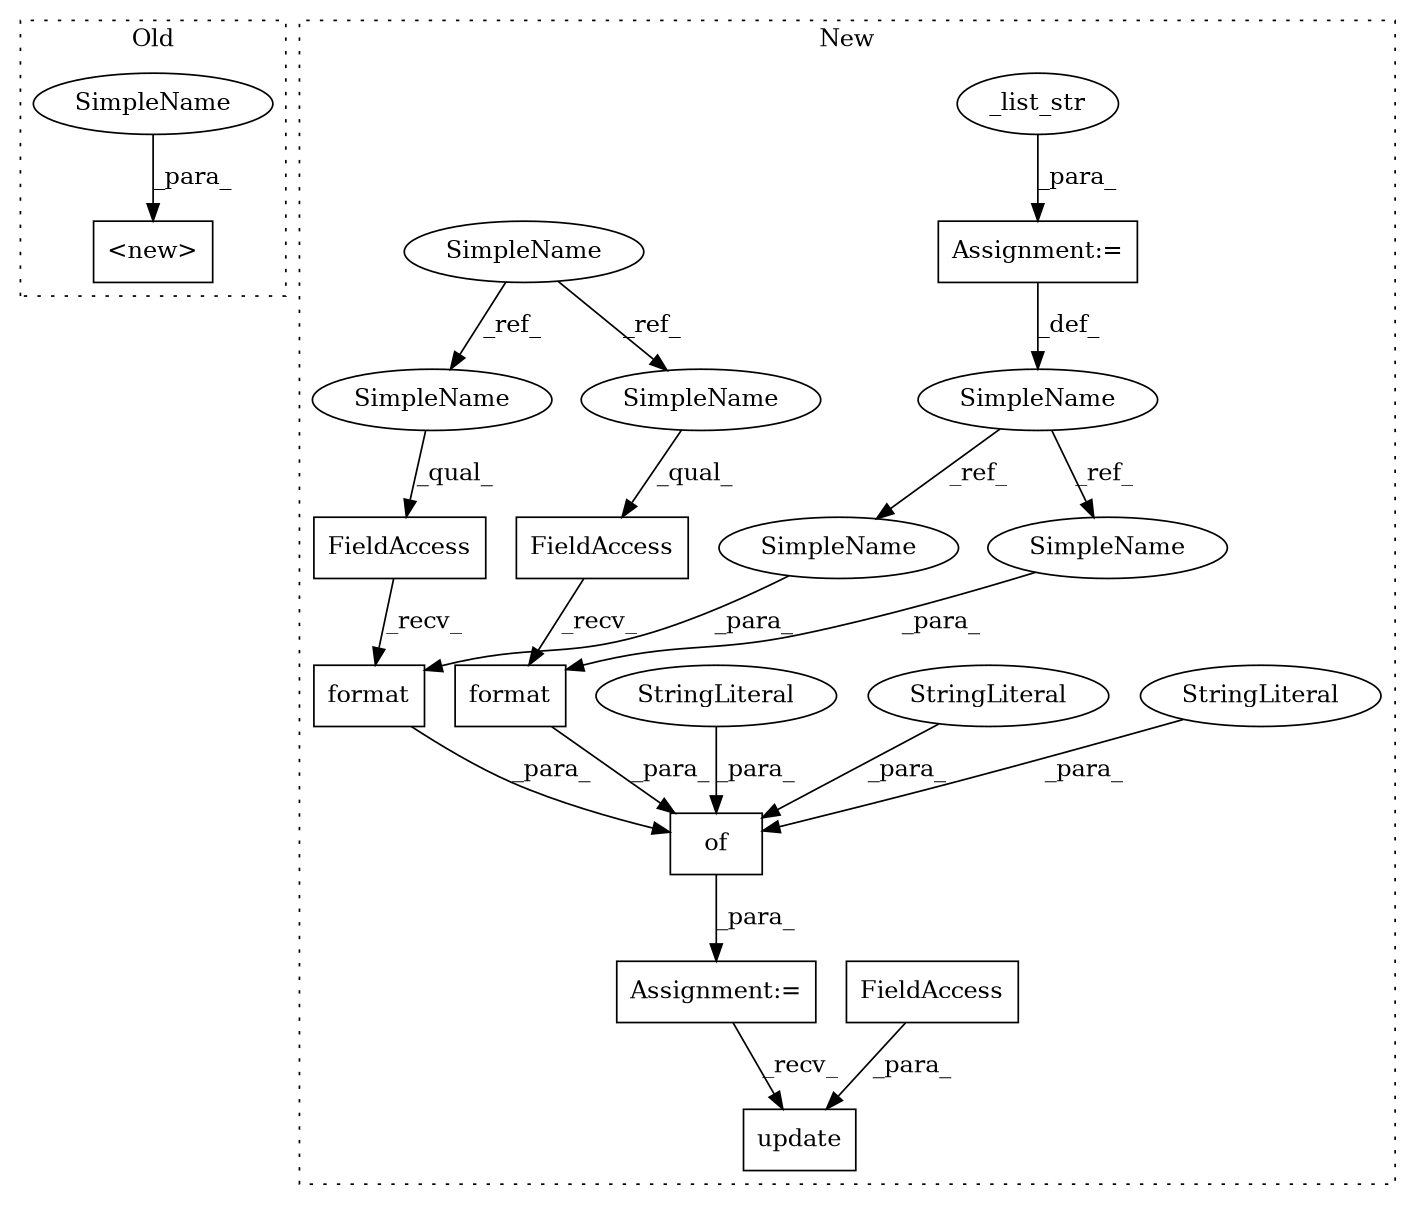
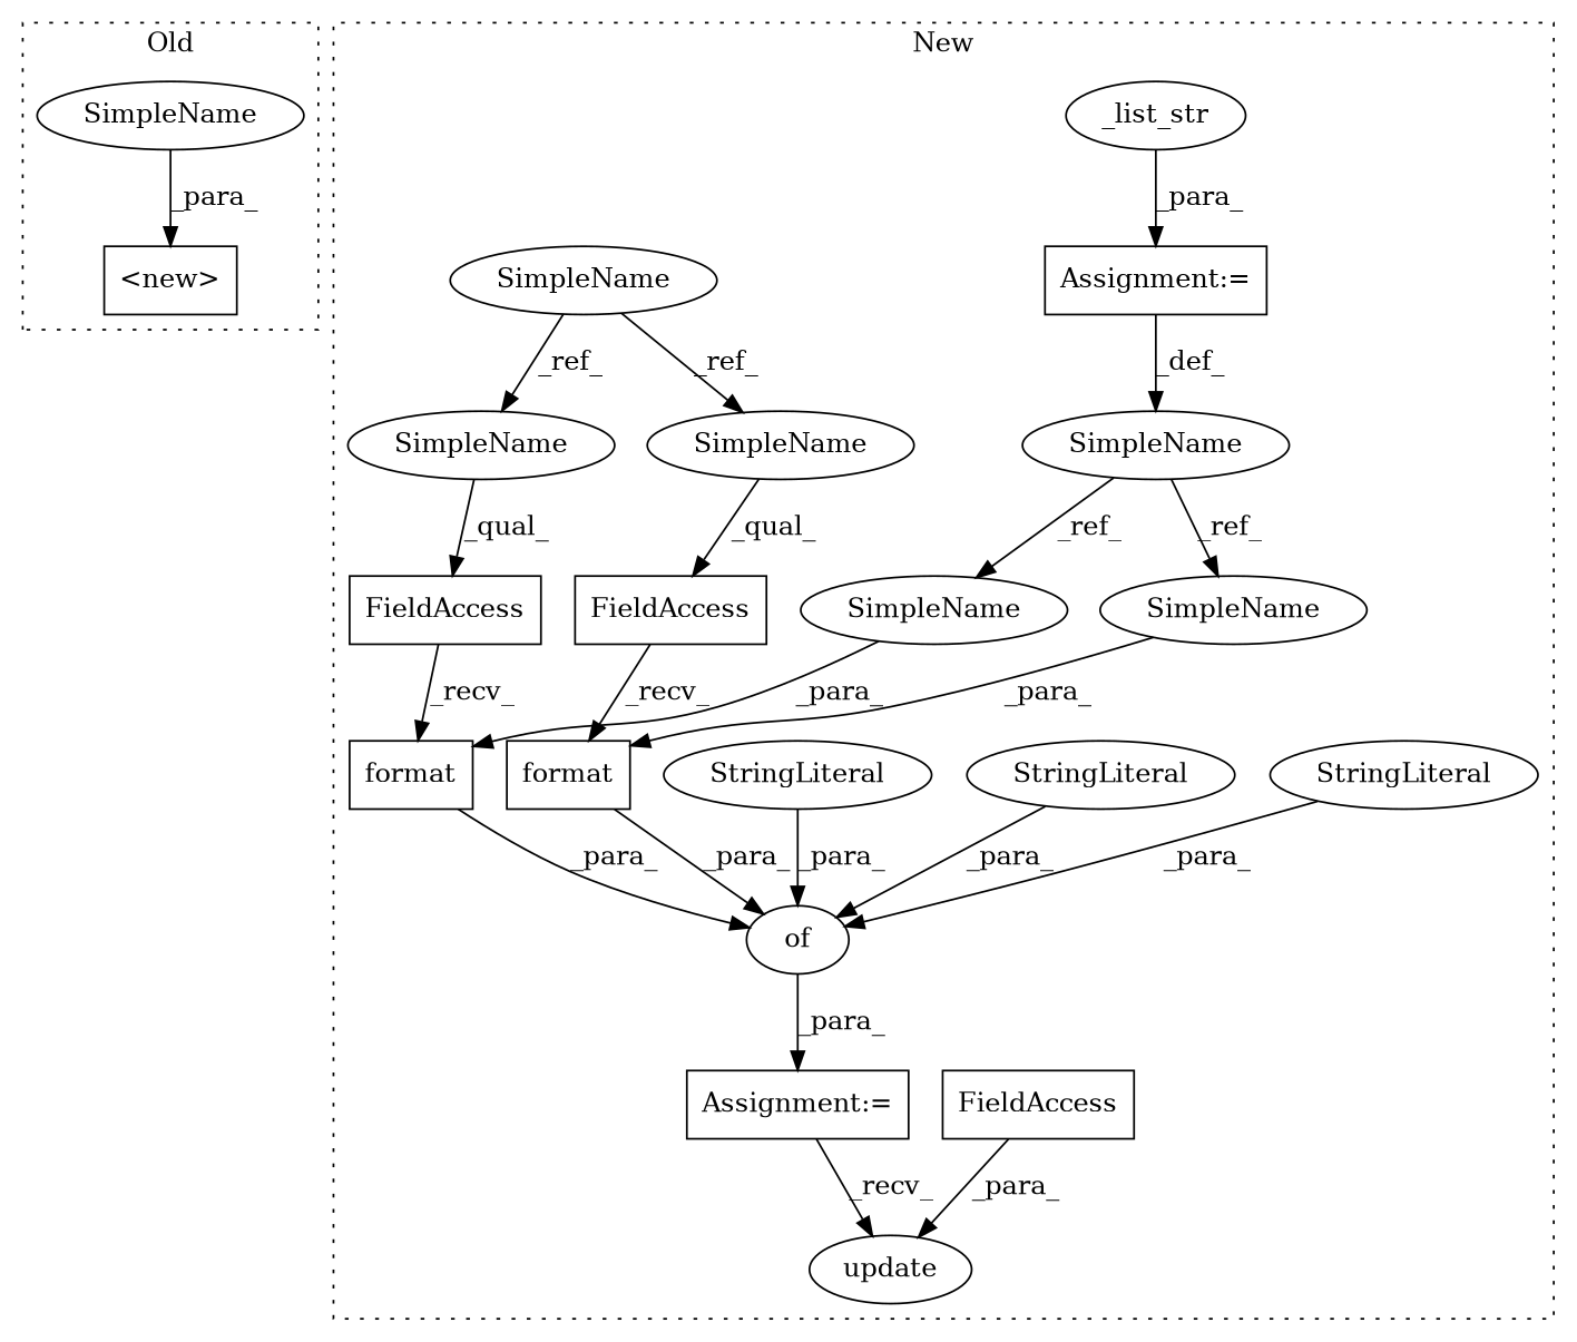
  digraph {
    node [a=42 l=3 s=7793 shape=ellipse]
    n1 [a=46 l="6,2" label="<new>" s="4914,4928" shape=box]
    n2 [label=SimpleName s=4920]
    n3 [a=32 l="7,1" label=format s="7814,7832" shape=box]
    n4 [a=7 l=1 label="Assignment:=" s=7777 shape=box]
-   n5 [a=32 l="7,1" label=update s="7961,7974" shape=box]
+   n5 [a=32 l="7,1" label=update s="7961,7974"]
    n6 [a=32 l="10,1" label=_list_str s="7728,7758"]
    n7 [a=22 l=20 label=FieldAccess shape=box]
    n8 [a=22 l=6 label=FieldAccess s=7968 shape=box]
-   n9 [a=32 l="3,1" label=of s="7782,7941" shape=box]
+   n9 [a=32 l="3,1" label=of s="7782,7941"]
    n10 [a=45 l=6 label=StringLiteral s=7914]
    n11 [a=45 l=7 label=StringLiteral s=7785]
    n12 [a=45 l=8 label=StringLiteral s=7834]
    n13 [a=7 l=1 label="Assignment:=" s=7727 shape=box]
    n14 [a=32 l="7,1" label=format s="7864,7912" shape=box]
    n15 [label=SimpleName s=7605]
    n16 [a=22 l=20 label=FieldAccess s=7843 shape=box]
    n17 [l=11 label=SimpleName s=7716]
    n18 [l=11 label=SimpleName s=7901]
    n19 [l=11 label=SimpleName s=7821]
    n20 [label=SimpleName s=7843]
    n21 [label=SimpleName]
    subgraph cluster_1 {
      label=Old
      style=dotted
      n1
      n2
    }
    subgraph cluster_2 {
      label=New
      style=dotted
      n3
      n4
      n5
      n6
      n7
      n8
      n9
      n10
      n11
      n12
      n13
      n14
      n15
      n16
      n17
      n18
      n19
      n20
      n21
    }
    n2 -> n1 [label=_para_]
    n3 -> n9 [label=_para_]
    n4 -> n5 [label=_recv_]
    n6 -> n13 [label=_para_]
    n7 -> n3 [label=_recv_]
    n8 -> n5 [label=_para_]
    n9 -> n4 [label=_para_]
    n10 -> n9 [label=_para_]
    n11 -> n9 [label=_para_]
    n12 -> n9 [label=_para_]
    n13 -> n17 [label=_def_]
    n14 -> n9 [label=_para_]
    n15 -> n20 [label=_ref_]
    n15 -> n21 [label=_ref_]
    n16 -> n14 [label=_recv_]
    n17 -> n18 [label=_ref_]
    n17 -> n19 [label=_ref_]
    n18 -> n14 [label=_para_]
    n19 -> n3 [label=_para_]
    n20 -> n16 [label=_qual_]
    n21 -> n7 [label=_qual_]
  }
